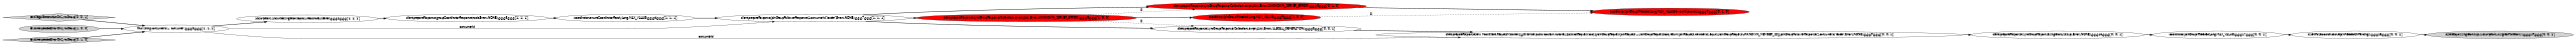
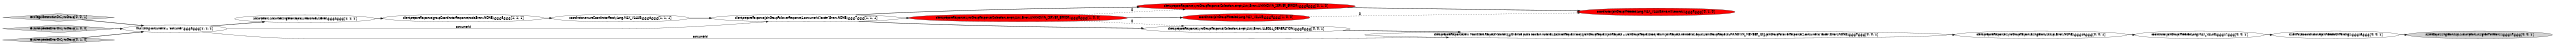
  digraph {
    rankdir=LR
    fontname=Lato
    node [fillcolor=white shape=ellipse style=filled fontname=Lato]
    edge [style=bold fontname=Lato]
    n1 [label="client.prepareResponse(joinGroupFollowerResponse(1,consumerId,\"leader\",Errors.NONE))@@@7@@@['1', '1', '1']"]
    n2 [fillcolor=red label="client.prepareResponse(syncGroupResponse(Collections.emptyList(),Errors.UNKNOWN_SERVER_ERROR))@@@8@@@['1', '0', '0']"]
    n3 [label="client.prepareResponse(syncGroupResponse(Collections.emptyList(),Errors.ILLEGAL_GENERATION))@@@8@@@['0', '0', '1']"]
    n4 [fillcolor=red label="client.prepareResponse(syncGroupResponse(Collections.emptyList(),Errors.UNKNOWN_SERVER_ERROR))@@@8@@@['0', '1', '0']"]
    n5 [label="final String consumerId = \"consumer\"@@@3@@@['1', '1', '1']"]
    n6 [label="client.prepareResponse(new MockClient.RequestMatcher(){@Override public boolean matches(AbstractRequest body){JoinGroupRequest joinRequest = (JoinGroupRequest)bodyreturn joinRequest.memberId().equals(JoinGroupRequest.UNKNOWN_MEMBER_ID)}},joinGroupFollowerResponse(2,consumerId,\"leader\",Errors.NONE))@@@9@@@['0', '0', '1']"]
    n7 [label="subscriptions.subscribe(singleton(topic1),rebalanceListener)@@@4@@@['1', '1', '1']"]
    n8 [label="client.prepareResponse(syncGroupResponse(singletonList(t1p),Errors.NONE))@@@16@@@['0', '0', '1']"]
    n9 [label="coordinator.joinGroupIfNeeded(Long.MAX_VALUE)@@@17@@@['0', '0', '1']"]
    n10 [fillcolor=red label="coordinator.joinGroupIfNeeded(Long.MAX_VALUE)@@@9@@@['1', '0', '0']"]
    n11 [label="client.prepareResponse(groupCoordinatorResponse(node,Errors.NONE))@@@5@@@['1', '1', '1']"]
    n12 [label="coordinator.ensureCoordinatorReady(Long.MAX_VALUE)@@@6@@@['1', '1', '1']"]
    n13 [fillcolor=red label="coordinator.joinGroupIfNeeded(Long.MAX_VALUE,time.milliseconds())@@@9@@@['0', '1', '0']"]
    n14 [fillcolor=lightgray label="testIllegalGenerationOnSyncGroup['0', '0', '1']" shape=diamond]
-   n15 [fillcolor=lightgray label="testUnexpectedErrorOnSyncGroup['1', '0', '0']"]
+   n15 [fillcolor=lightgray label="testUnexpectedErrorOnSyncGroup['1', '0', '0']" shape=diamond]
    n16 [label="assertFalse(coordinator.rejoinNeededOrPending())@@@18@@@['0', '0', '1']"]
    n17 [fillcolor=lightgray label="testUnexpectedErrorOnSyncGroup['0', '1', '0']" shape=diamond]
    n18 [fillcolor=lightgray label="assertEquals(singleton(t1p),subscriptions.assignedPartitions())@@@19@@@['0', '0', '1']"]
    n1 -> n2
    n1 -> n3
    n1 -> n4
    n2 -> n3 [label=0 style=dashed]
    n2 -> n4 [label=0 style=dashed]
    n2 -> n10
    n3 -> n6
    n4 -> n13
    n5 -> n1 [label=consumerId style=solid]
    n5 -> n6 [label=consumerId style=solid]
    n5 -> n7
    n6 -> n8
    n7 -> n11
    n8 -> n9
    n9 -> n16
    n10 -> n13 [label=0 style=dashed]
    n11 -> n12
    n12 -> n1
    n14 -> n5
    n15 -> n5
    n16 -> n18
    n17 -> n5
  }
